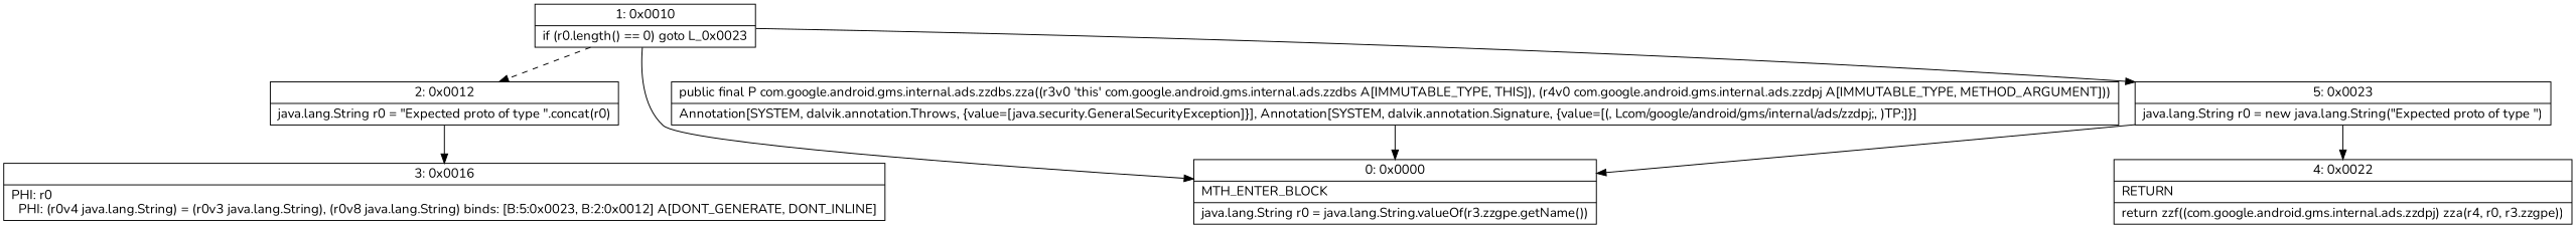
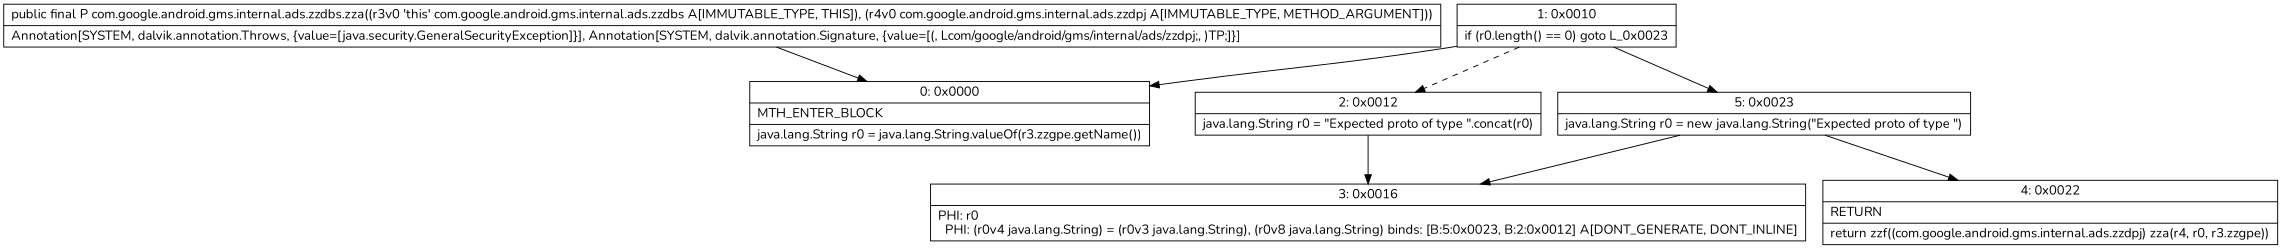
  digraph {
    fontname=Nunito
    node [fontname=Nunito shape=record]
    edge [fontname=Nunito]
    n1 [label="{0\:\ 0x0000|MTH_ENTER_BLOCK\l|java.lang.String r0 = java.lang.String.valueOf(r3.zzgpe.getName())\l}"]
    n2 [label="{1\:\ 0x0010|if (r0.length() == 0) goto L_0x0023\l}"]
    n3 [label="{2\:\ 0x0012|java.lang.String r0 = \"Expected proto of type \".concat(r0)\l}"]
    n4 [label="{5\:\ 0x0023|java.lang.String r0 = new java.lang.String(\"Expected proto of type \")\l}"]
    n5 [label="{3\:\ 0x0016|PHI: r0 \l  PHI: (r0v4 java.lang.String) = (r0v3 java.lang.String), (r0v8 java.lang.String) binds: [B:5:0x0023, B:2:0x0012] A[DONT_GENERATE, DONT_INLINE]\l}"]
    n6 [label="{4\:\ 0x0022|RETURN\l|return zzf((com.google.android.gms.internal.ads.zzdpj) zza(r4, r0, r3.zzgpe))\l}"]
    n7 [label="{public final P com.google.android.gms.internal.ads.zzdbs.zza((r3v0 'this' com.google.android.gms.internal.ads.zzdbs A[IMMUTABLE_TYPE, THIS]), (r4v0 com.google.android.gms.internal.ads.zzdpj A[IMMUTABLE_TYPE, METHOD_ARGUMENT]))  | Annotation[SYSTEM, dalvik.annotation.Throws, \{value=[java.security.GeneralSecurityException]\}], Annotation[SYSTEM, dalvik.annotation.Signature, \{value=[(, Lcom\/google\/android\/gms\/internal\/ads\/zzdpj;, )TP;]\}]\l}"]
    n2 -> n1
    n2 -> n3 [style=dashed]
    n2 -> n4
    n3 -> n5
-   n4 -> n1
+   n4 -> n5
    n4 -> n6
    n7 -> n1
  }
